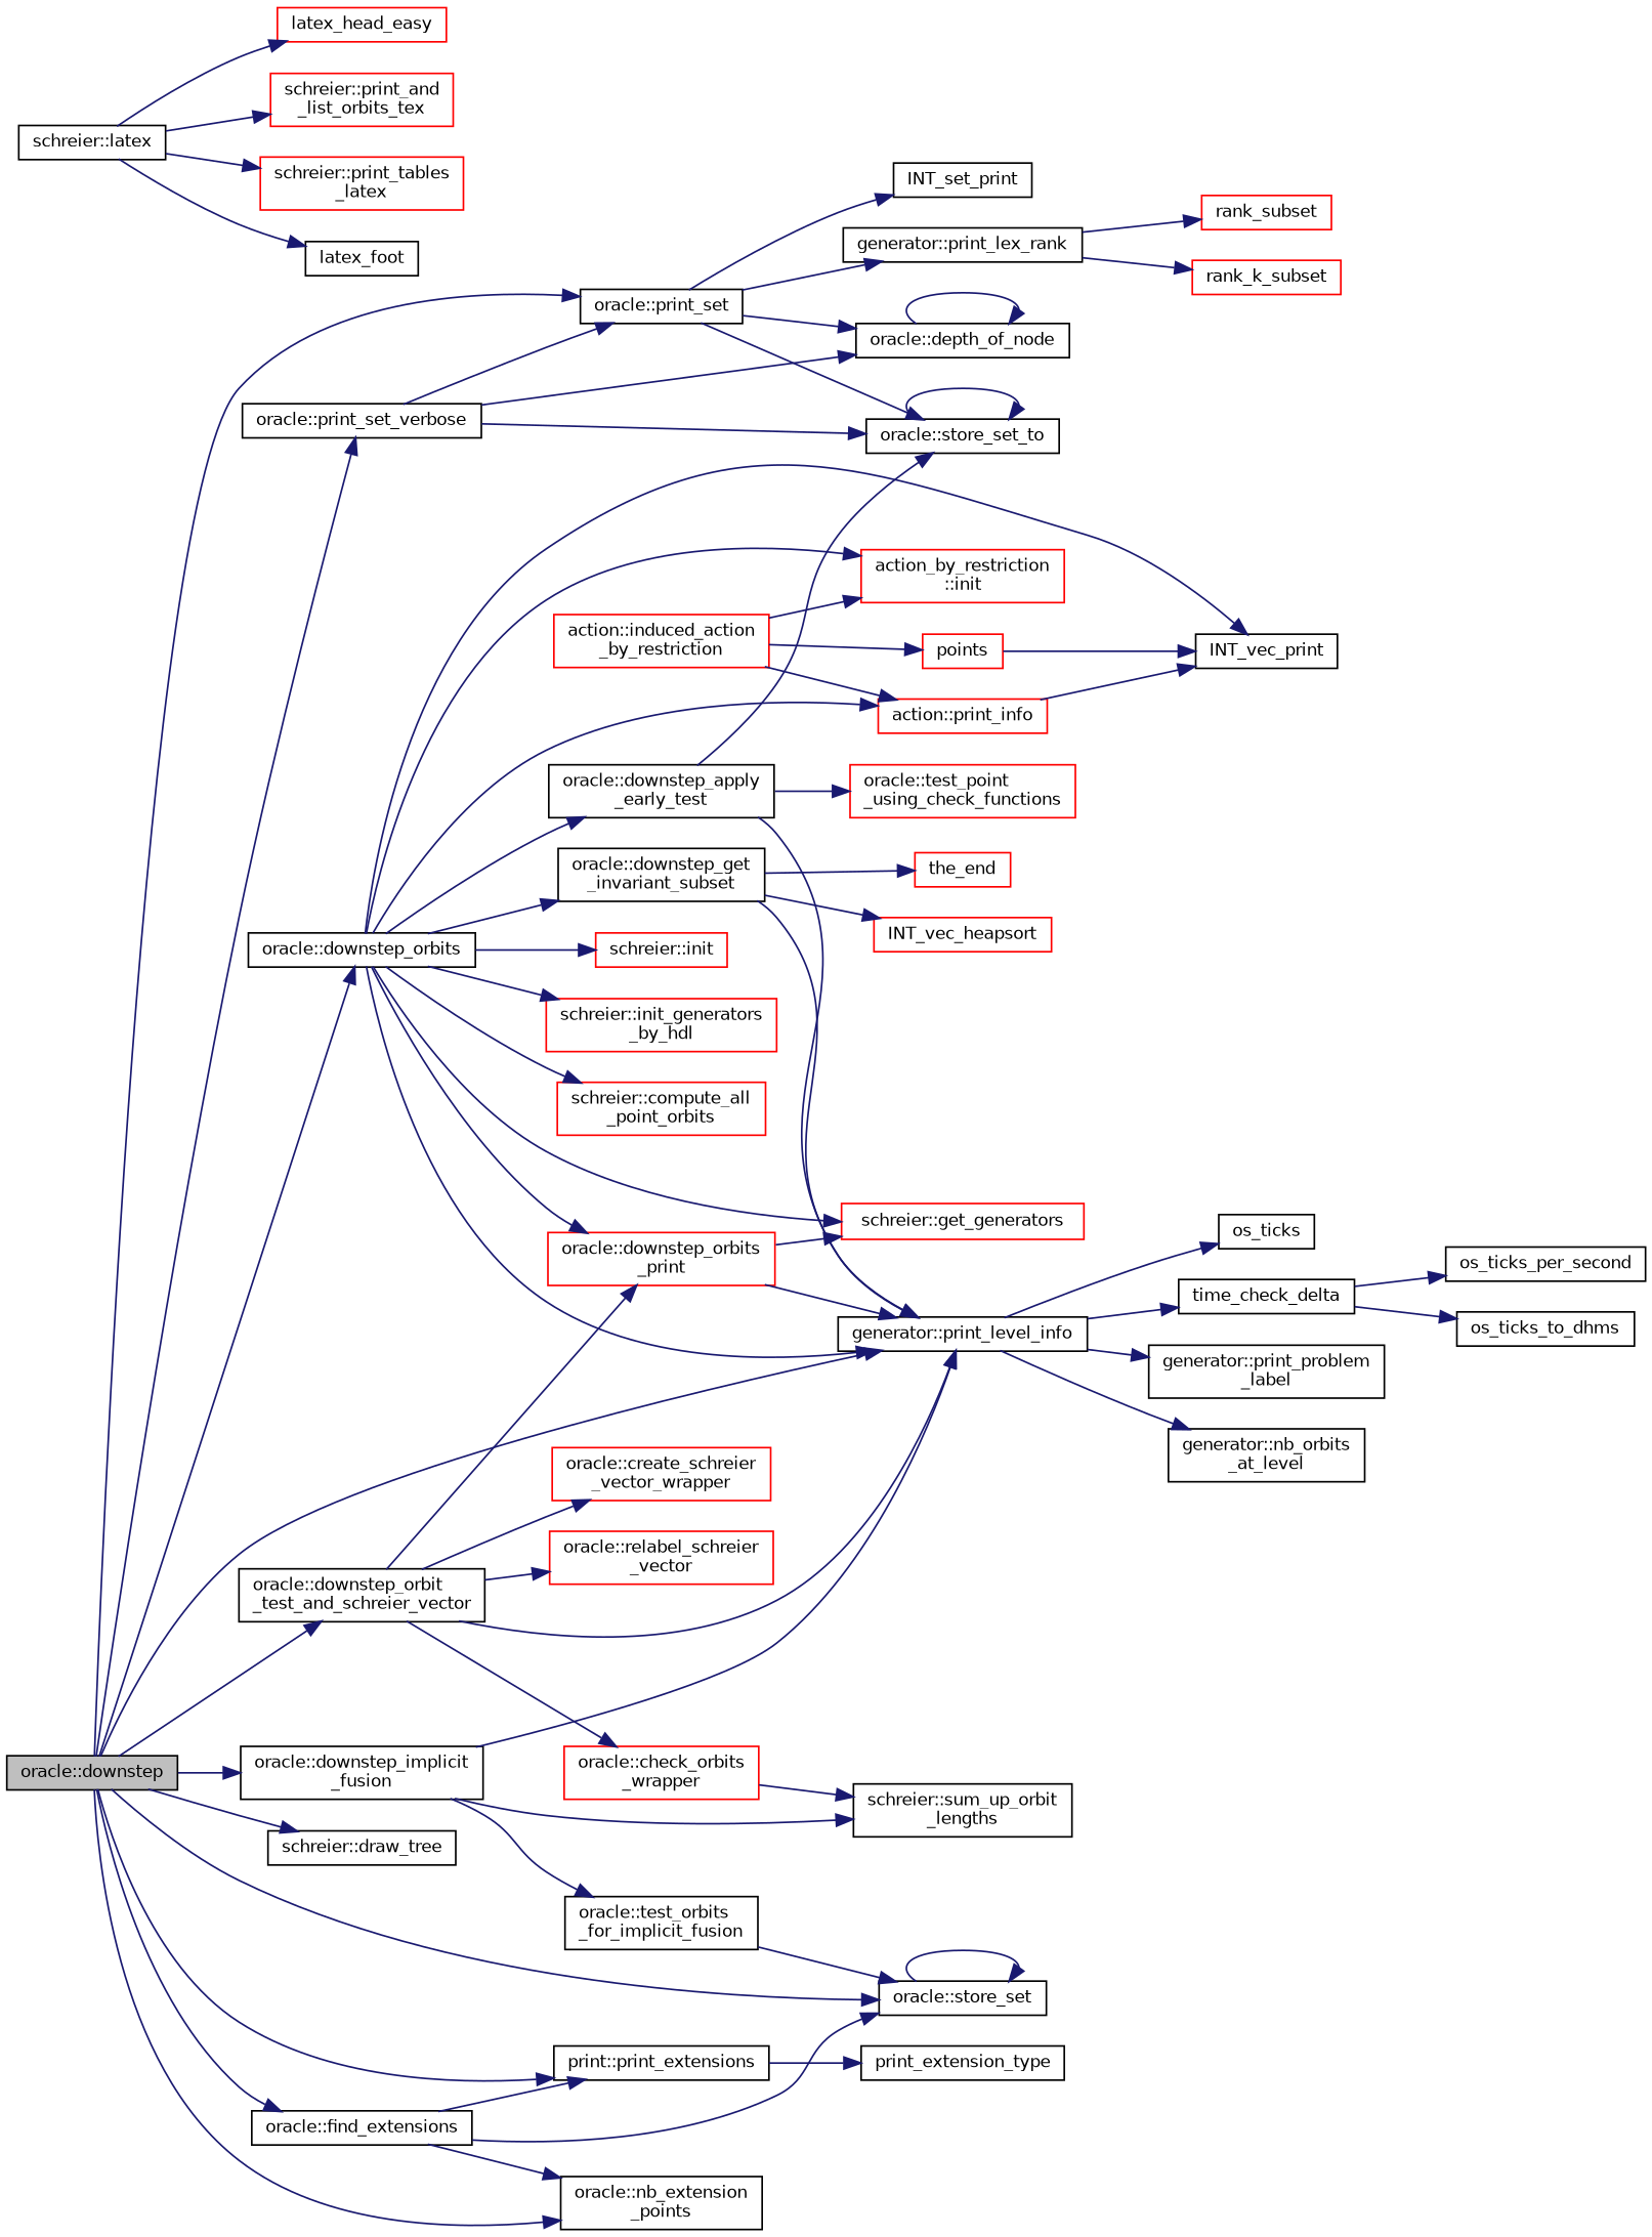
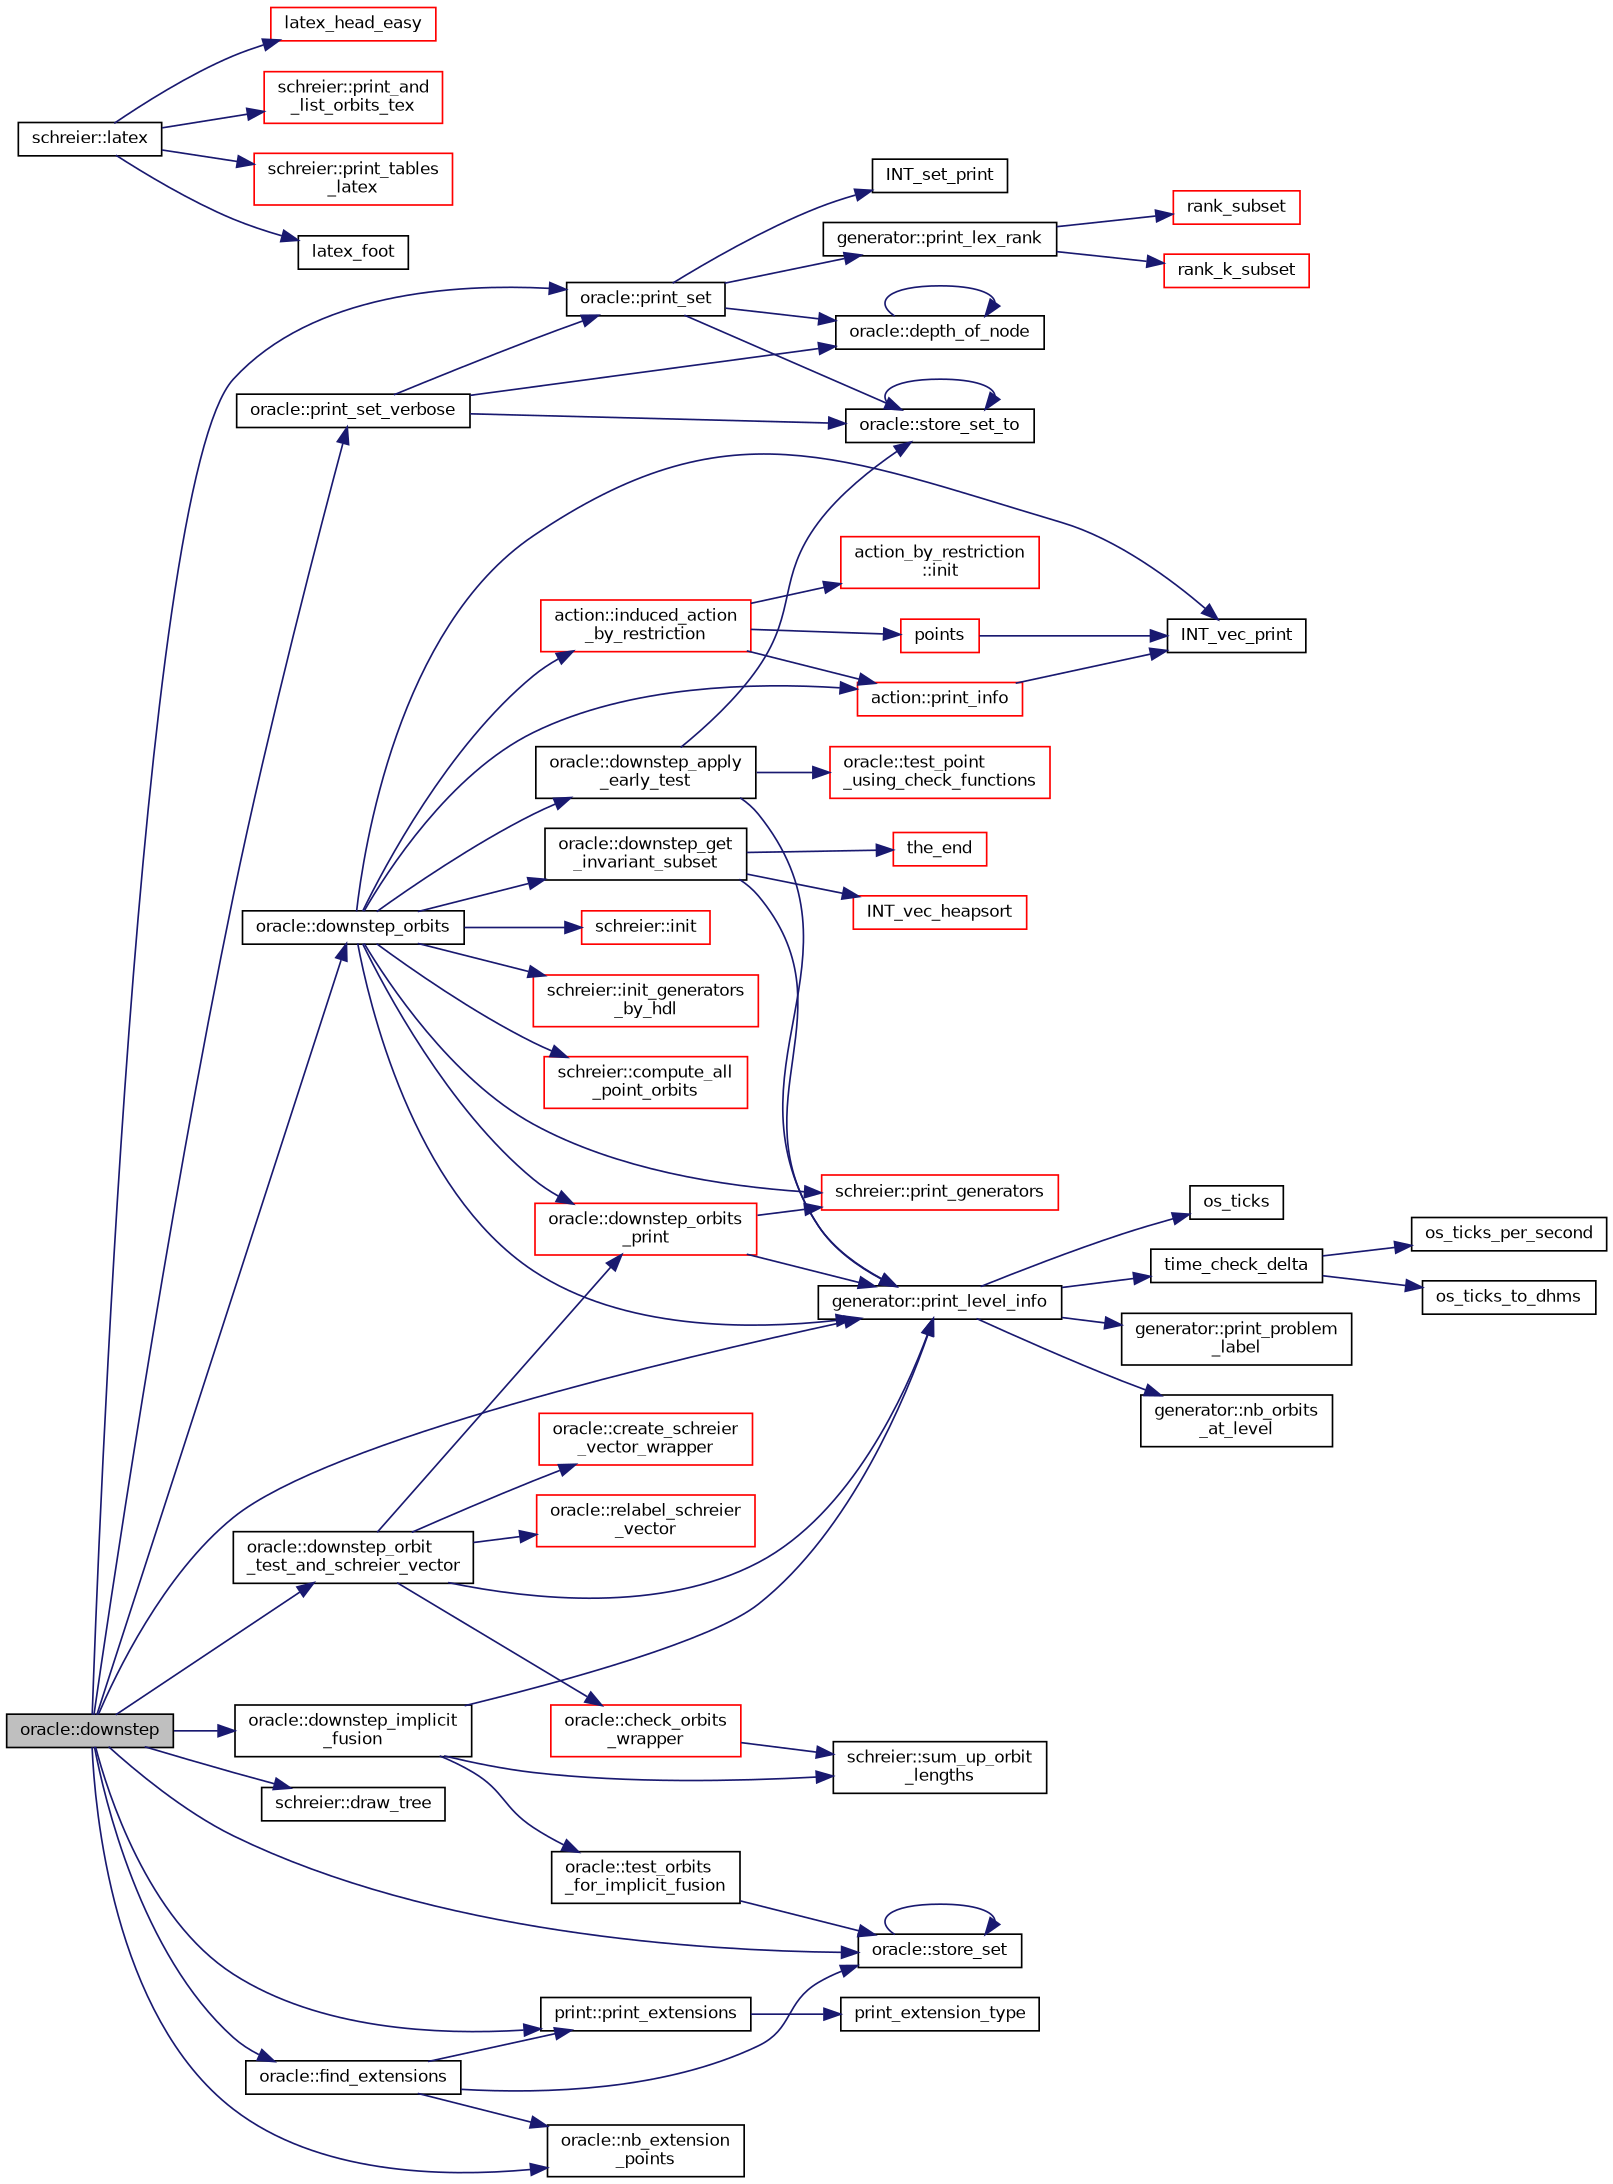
  digraph {
    rankdir=LR
    node [color=black fillcolor=white fontname=Helvetica fontsize=10 shape=record style=filled]
    edge [color=midnightblue fontname=Helvetica fontsize=10 labelfontname=Helvetica labelfontsize=10 style=solid]
    n1 [fillcolor=grey75 fontcolor=black height=0.2 label="oracle::downstep" width=0.4]
    n2 [height=0.2 label="oracle::store_set" width=0.4]
    n3 [height=0.2 label="generator::print_level_info" width=0.4]
    n4 [height=0.2 label="oracle::print_set" width=0.4]
    n5 [height=0.2 label="oracle::print_set_verbose" width=0.4]
    n6 [height=0.2 label="oracle::downstep_orbits" width=0.4]
    n7 [height=0.2 label="print::print_extensions" width=0.4]
    n8 [height=0.2 label="schreier::draw_tree" width=0.4]
    n9 [height=0.2 label="oracle::downstep_orbit\l_test_and_schreier_vector" width=0.4]
    n10 [height=0.2 label="oracle::downstep_implicit\l_fusion" width=0.4]
    n11 [height=0.2 label="oracle::find_extensions" width=0.4]
    n12 [height=0.2 label="oracle::nb_extension\l_points" width=0.4]
    n13 [height=0.2 label=os_ticks width=0.4]
    n14 [height=0.2 label=time_check_delta width=0.4]
    n15 [height=0.2 label="generator::print_problem\l_label" width=0.4]
    n16 [height=0.2 label="generator::nb_orbits\l_at_level" width=0.4]
    n17 [height=0.2 label="oracle::depth_of_node" width=0.4]
    n18 [height=0.2 label="oracle::store_set_to" width=0.4]
    n19 [height=0.2 label=INT_set_print width=0.4]
    n20 [height=0.2 label="generator::print_lex_rank" width=0.4]
    n21 [height=0.2 label="oracle::downstep_get\l_invariant_subset" width=0.4]
    n22 [height=0.2 label=INT_vec_print width=0.4]
    n23 [height=0.2 label="oracle::downstep_apply\l_early_test" width=0.4]
    n24 [color=red height=0.2 label="action::induced_action\l_by_restriction" width=0.4]
    n25 [color=red height=0.2 label="action::print_info" width=0.4]
    n26 [color=red height=0.2 label="schreier::init" width=0.4]
    n27 [color=red height=0.2 label="schreier::init_generators\l_by_hdl" width=0.4]
-   n28 [color=red height=0.2 label="schreier::get_generators" width=0.4]
+   n28 [color=red height=0.2 label="schreier::print_generators" width=0.4]
    n29 [color=red height=0.2 label="schreier::compute_all\l_point_orbits" width=0.4]
    n30 [color=red height=0.2 label="oracle::downstep_orbits\l_print" width=0.4]
    n31 [height=0.2 label=print_extension_type width=0.4]
    n32 [height=0.2 label="schreier::latex" width=0.4]
    n33 [color=red height=0.2 label=latex_head_easy width=0.4]
    n34 [color=red height=0.2 label="schreier::print_and\l_list_orbits_tex" width=0.4]
    n35 [color=red height=0.2 label="schreier::print_tables\l_latex" width=0.4]
    n36 [height=0.2 label=latex_foot width=0.4]
    n37 [color=red height=0.2 label="oracle::check_orbits\l_wrapper" width=0.4]
    n38 [color=red height=0.2 label="oracle::create_schreier\l_vector_wrapper" width=0.4]
    n39 [color=red height=0.2 label="oracle::relabel_schreier\l_vector" width=0.4]
    n40 [height=0.2 label="schreier::sum_up_orbit\l_lengths" width=0.4]
    n41 [height=0.2 label="oracle::test_orbits\l_for_implicit_fusion" width=0.4]
    n42 [height=0.2 label=os_ticks_per_second width=0.4]
    n43 [height=0.2 label=os_ticks_to_dhms width=0.4]
    n44 [color=red height=0.2 label=rank_subset width=0.4]
    n45 [color=red height=0.2 label=rank_k_subset width=0.4]
    n46 [color=red height=0.2 label=the_end width=0.4]
    n47 [color=red height=0.2 label=INT_vec_heapsort width=0.4]
    n48 [color=red height=0.2 label="oracle::test_point\l_using_check_functions" width=0.4]
    n49 [color=red height=0.2 label="action_by_restriction\l::init" width=0.4]
    n50 [color=red height=0.2 label=points width=0.4]
    n1 -> n2
    n1 -> n3
    n1 -> n4
    n1 -> n5
    n1 -> n6
    n1 -> n7
    n1 -> n8
    n1 -> n9
    n1 -> n10
    n1 -> n11
    n1 -> n12
    n2 -> n2
    n3 -> n13
    n3 -> n14
    n3 -> n15
    n3 -> n16
    n4 -> n17
    n4 -> n18
    n4 -> n19
    n4 -> n20
    n5 -> n4
    n5 -> n17
    n5 -> n18
    n6 -> n3
    n6 -> n21
    n6 -> n22
    n6 -> n23
-   n6 -> n49
+   n6 -> n24
    n6 -> n25
    n6 -> n26
    n6 -> n27
    n6 -> n28
    n6 -> n29
    n6 -> n30
    n7 -> n31
    n9 -> n3
    n9 -> n30
    n9 -> n37
    n9 -> n38
    n9 -> n39
    n10 -> n3
    n10 -> n40
    n10 -> n41
    n11 -> n2
    n11 -> n7
    n11 -> n12
    n14 -> n42
    n14 -> n43
    n17 -> n17
    n18 -> n18
    n20 -> n44
    n20 -> n45
    n21 -> n3
    n21 -> n46
    n21 -> n47
    n23 -> n3
    n23 -> n18
    n23 -> n48
    n24 -> n25
    n24 -> n49
    n24 -> n50
    n25 -> n22
    n30 -> n3
    n30 -> n28
    n32 -> n33
    n32 -> n34
    n32 -> n35
    n32 -> n36
    n37 -> n40
    n41 -> n2
    n50 -> n22
  }
